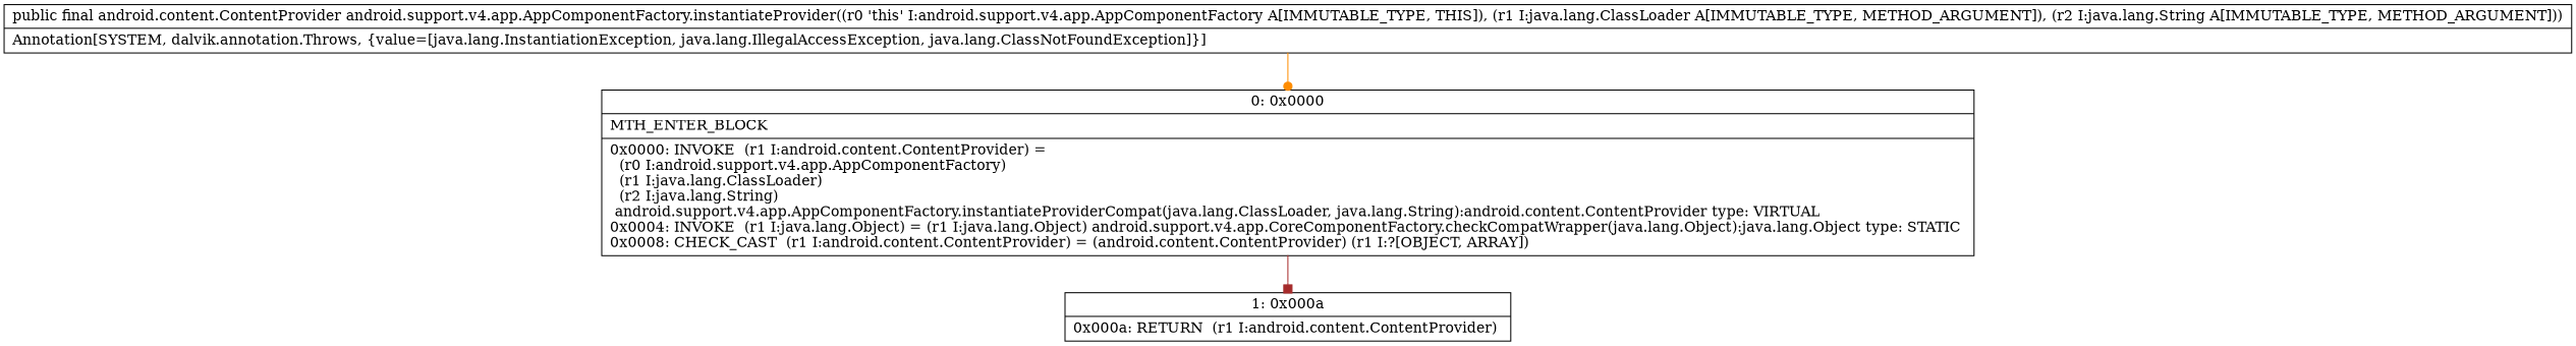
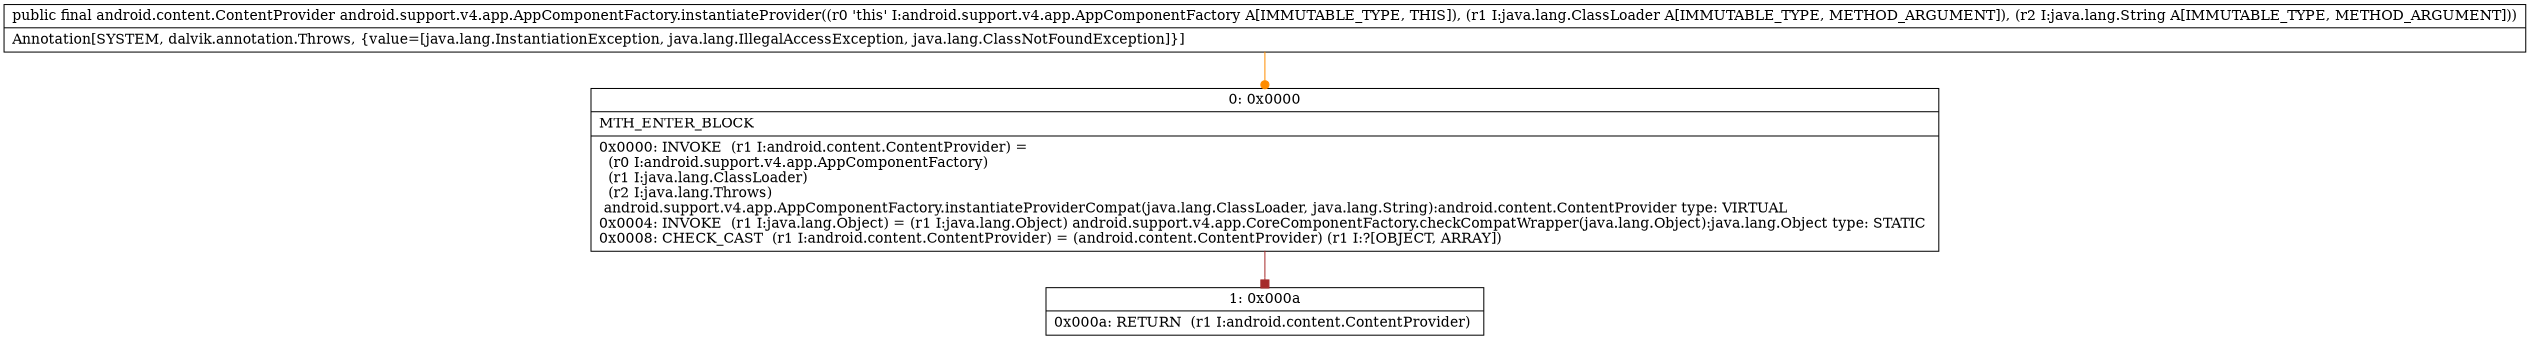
  digraph {
    node [shape=record]
-   n1 [label="{0\:\ 0x0000|MTH_ENTER_BLOCK\l|0x0000: INVOKE  (r1 I:android.content.ContentProvider) = \l  (r0 I:android.support.v4.app.AppComponentFactory)\l  (r1 I:java.lang.ClassLoader)\l  (r2 I:java.lang.String)\l android.support.v4.app.AppComponentFactory.instantiateProviderCompat(java.lang.ClassLoader, java.lang.String):android.content.ContentProvider type: VIRTUAL \l0x0004: INVOKE  (r1 I:java.lang.Object) = (r1 I:java.lang.Object) android.support.v4.app.CoreComponentFactory.checkCompatWrapper(java.lang.Object):java.lang.Object type: STATIC \l0x0008: CHECK_CAST  (r1 I:android.content.ContentProvider) = (android.content.ContentProvider) (r1 I:?[OBJECT, ARRAY]) \l}"]
+   n1 [label="{0\:\ 0x0000|MTH_ENTER_BLOCK\l|0x0000: INVOKE  (r1 I:android.content.ContentProvider) = \l  (r0 I:android.support.v4.app.AppComponentFactory)\l  (r1 I:java.lang.ClassLoader)\l  (r2 I:java.lang.Throws)\l android.support.v4.app.AppComponentFactory.instantiateProviderCompat(java.lang.ClassLoader, java.lang.String):android.content.ContentProvider type: VIRTUAL \l0x0004: INVOKE  (r1 I:java.lang.Object) = (r1 I:java.lang.Object) android.support.v4.app.CoreComponentFactory.checkCompatWrapper(java.lang.Object):java.lang.Object type: STATIC \l0x0008: CHECK_CAST  (r1 I:android.content.ContentProvider) = (android.content.ContentProvider) (r1 I:?[OBJECT, ARRAY]) \l}"]
    n2 [label="{1\:\ 0x000a|0x000a: RETURN  (r1 I:android.content.ContentProvider) \l}"]
    n3 [label="{public final android.content.ContentProvider android.support.v4.app.AppComponentFactory.instantiateProvider((r0 'this' I:android.support.v4.app.AppComponentFactory A[IMMUTABLE_TYPE, THIS]), (r1 I:java.lang.ClassLoader A[IMMUTABLE_TYPE, METHOD_ARGUMENT]), (r2 I:java.lang.String A[IMMUTABLE_TYPE, METHOD_ARGUMENT]))  | Annotation[SYSTEM, dalvik.annotation.Throws, \{value=[java.lang.InstantiationException, java.lang.IllegalAccessException, java.lang.ClassNotFoundException]\}]\l}"]
    n1 -> n2 [color=brown arrowhead=box]
    n3 -> n1 [color=darkorange arrowhead=dot]
  }
